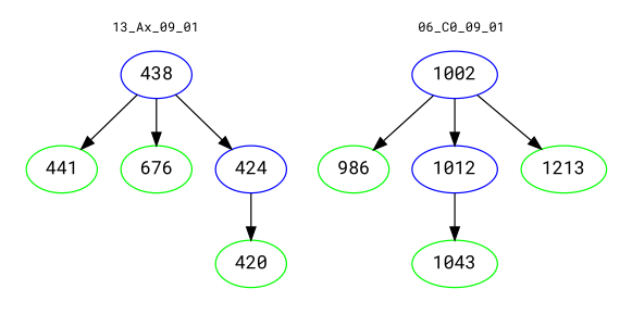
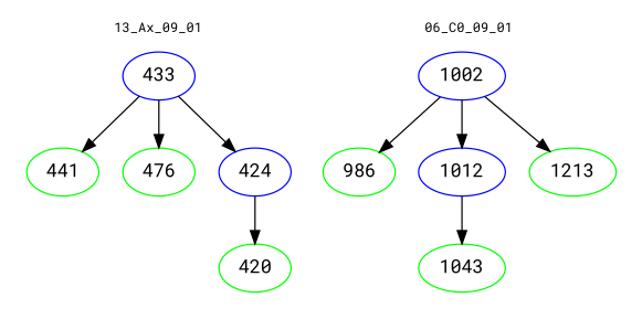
  digraph {
    fontname="Roboto Mono"
    node [color=green fontname="Roboto Mono"]
    edge [color=black fontname="Roboto Mono"]
-   n1 [color=blue label=438]
+   n1 [color=blue label=433]
    n2 [label=441]
-   n3 [label=676]
+   n3 [label=476]
    n4 [color=blue label=424]
    n5 [label=420]
    n6 [color=blue label=1002]
    n7 [label=986]
    n8 [color=blue label=1012]
    n9 [label=1213]
    n10 [label=1043]
    subgraph cluster_1 {
      color=white
      fontsize=10
      label="13_Ax_09_01"
      n1
      n2
      n3
      n4
      n5
    }
    subgraph cluster_2 {
      color=white
      fontsize=10
      label="06_C0_09_01"
      n6
      n7
      n8
      n9
      n10
    }
    n1 -> n2
    n1 -> n3
    n1 -> n4
    n4 -> n5
    n6 -> n7
    n6 -> n8
    n6 -> n9
    n8 -> n10
  }
